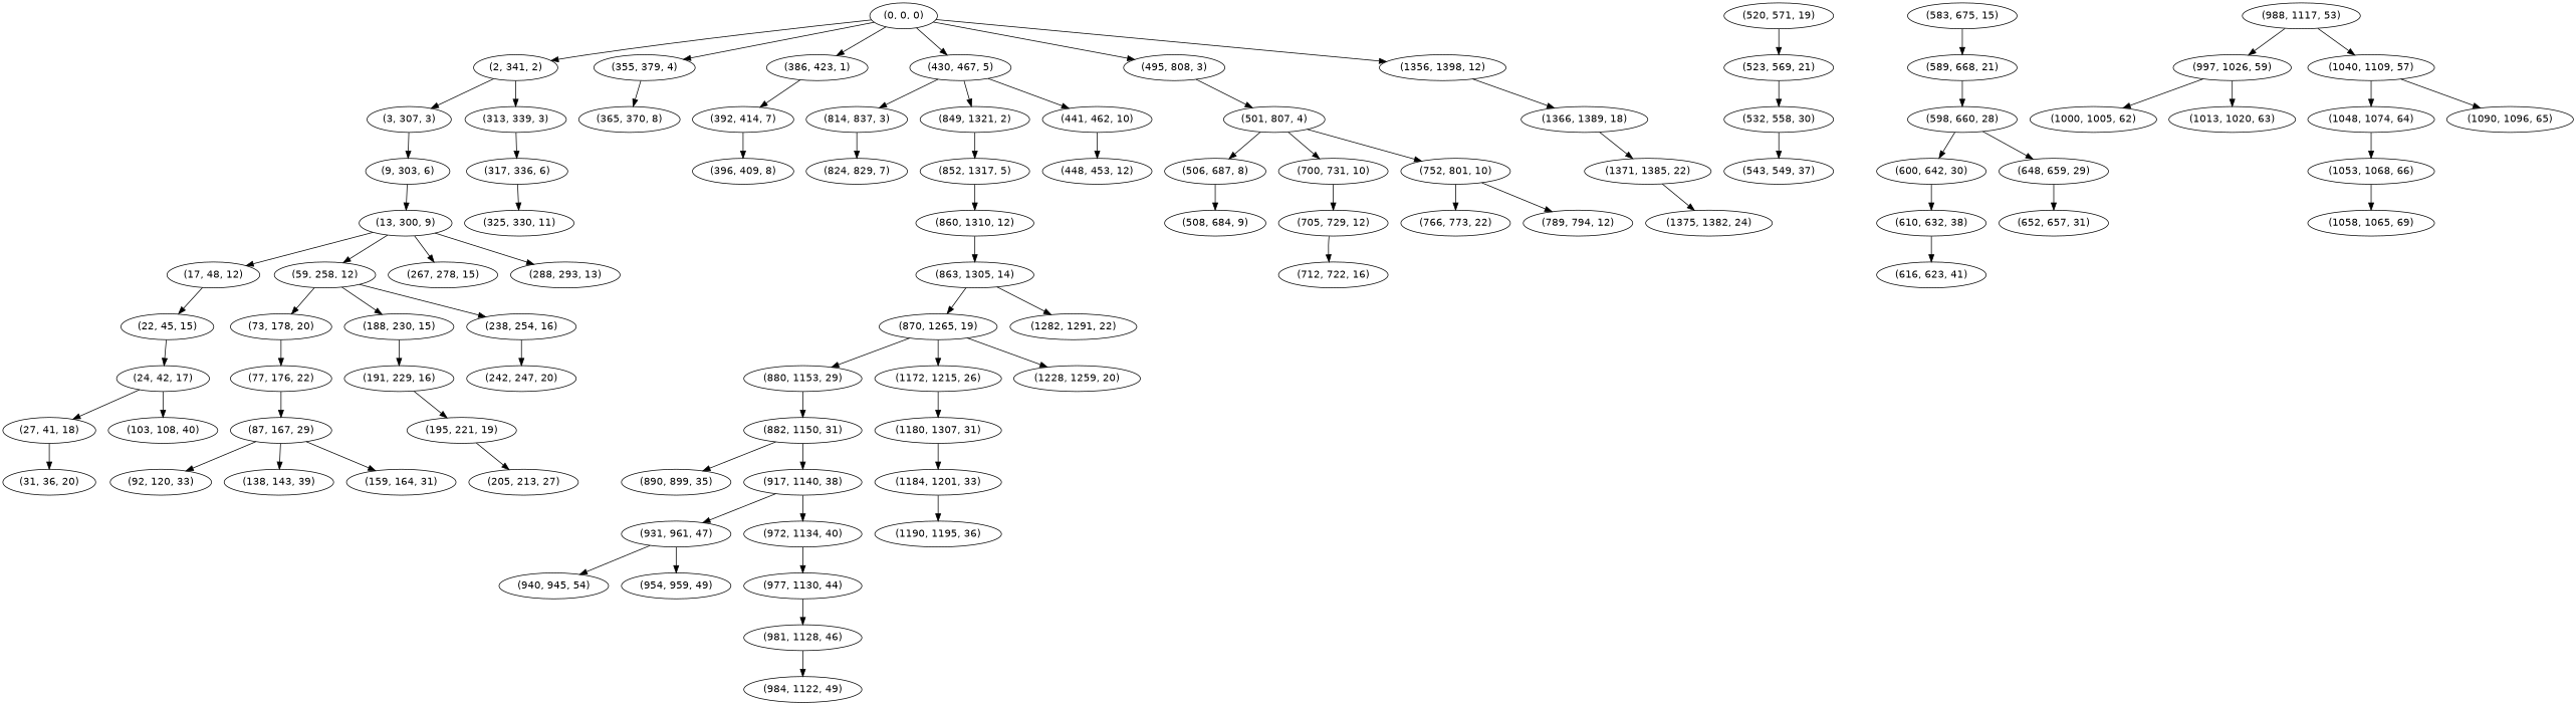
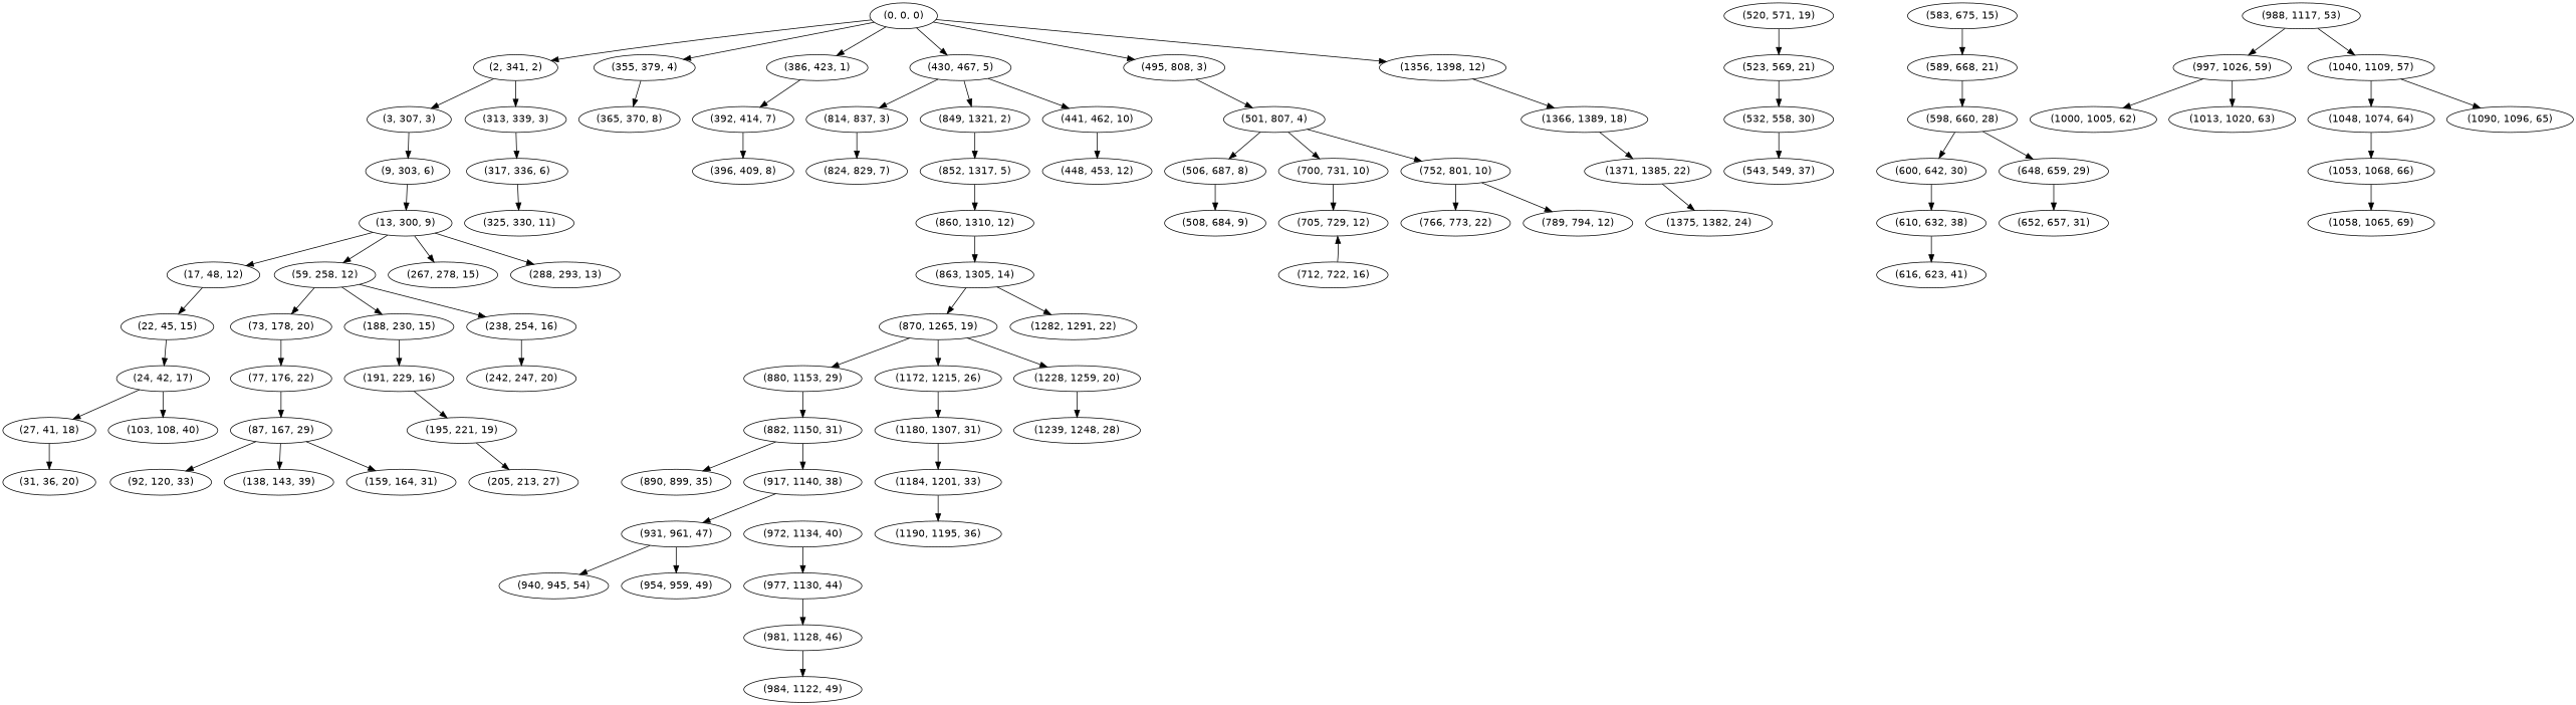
  digraph {
    fontname="DejaVu Sans"
    node [fontname="DejaVu Sans"]
    edge [fontname="DejaVu Sans"]
    "(0, 0, 0)"
    "(2, 341, 2)"
    "(355, 379, 4)"
    "(386, 423, 1)"
    "(430, 467, 5)"
    "(495, 808, 3)"
    "(1356, 1398, 12)"
    "(3, 307, 3)"
    "(313, 339, 3)"
    "(365, 370, 8)"
    "(392, 414, 7)"
    "(814, 837, 3)"
    "(849, 1321, 2)"
    "(441, 462, 10)"
    "(501, 807, 4)"
    "(824, 829, 7)"
    "(852, 1317, 5)"
    "(1366, 1389, 18)"
    "(9, 303, 6)"
    "(317, 336, 6)"
    "(13, 300, 9)"
    "(17, 48, 12)"
    "(59, 258, 12)"
    "(267, 278, 15)"
    "(288, 293, 13)"
    "(22, 45, 15)"
    "(73, 178, 20)"
    "(188, 230, 15)"
    "(238, 254, 16)"
    "(24, 42, 17)"
    "(27, 41, 18)"
    "(103, 108, 40)"
    "(31, 36, 20)"
    "(77, 176, 22)"
    "(191, 229, 16)"
    "(242, 247, 20)"
    "(87, 167, 29)"
    "(92, 120, 33)"
    "(138, 143, 39)"
    "(159, 164, 31)"
    "(195, 221, 19)"
    "(205, 213, 27)"
    "(325, 330, 11)"
    "(396, 409, 8)"
    "(448, 453, 12)"
    "(506, 687, 8)"
    "(700, 731, 10)"
    "(752, 801, 10)"
    "(508, 684, 9)"
    "(705, 729, 12)"
    "(766, 773, 22)"
    "(789, 794, 12)"
    "(520, 571, 19)"
    "(523, 569, 21)"
    "(583, 675, 15)"
    "(589, 668, 21)"
    "(532, 558, 30)"
    "(543, 549, 37)"
    "(598, 660, 28)"
    "(600, 642, 30)"
    "(648, 659, 29)"
    "(610, 632, 38)"
    "(652, 657, 31)"
    "(616, 623, 41)"
    "(712, 722, 16)"
    "(860, 1310, 12)"
    "(863, 1305, 14)"
    "(870, 1265, 19)"
    "(1282, 1291, 22)"
    "(880, 1153, 29)"
    "(1172, 1215, 26)"
    "(1228, 1259, 20)"
    "(882, 1150, 31)"
    n74 [label="(1180, 1307, 31)"]
+   "(1239, 1248, 28)"
    "(890, 899, 35)"
    "(917, 1140, 38)"
    "(931, 961, 47)"
    "(972, 1134, 40)"
    "(940, 945, 54)"
    "(954, 959, 49)"
    "(977, 1130, 44)"
    "(981, 1128, 46)"
    "(984, 1122, 49)"
    "(988, 1117, 53)"
    "(997, 1026, 59)"
    "(1040, 1109, 57)"
    "(1000, 1005, 62)"
    "(1013, 1020, 63)"
    "(1048, 1074, 64)"
    "(1090, 1096, 65)"
    "(1053, 1068, 66)"
    "(1058, 1065, 69)"
    "(1184, 1201, 33)"
    "(1190, 1195, 36)"
    "(1371, 1385, 22)"
    "(1375, 1382, 24)"
    "(0, 0, 0)" -> "(2, 341, 2)"
    "(0, 0, 0)" -> "(355, 379, 4)"
    "(0, 0, 0)" -> "(386, 423, 1)"
    "(0, 0, 0)" -> "(430, 467, 5)"
    "(0, 0, 0)" -> "(495, 808, 3)"
    "(0, 0, 0)" -> "(1356, 1398, 12)"
    "(2, 341, 2)" -> "(3, 307, 3)"
    "(2, 341, 2)" -> "(313, 339, 3)"
    "(355, 379, 4)" -> "(365, 370, 8)"
    "(386, 423, 1)" -> "(392, 414, 7)"
    "(430, 467, 5)" -> "(814, 837, 3)"
    "(430, 467, 5)" -> "(849, 1321, 2)"
    "(430, 467, 5)" -> "(441, 462, 10)"
    "(495, 808, 3)" -> "(501, 807, 4)"
    "(1356, 1398, 12)" -> "(1366, 1389, 18)"
    "(3, 307, 3)" -> "(9, 303, 6)"
    "(313, 339, 3)" -> "(317, 336, 6)"
    "(392, 414, 7)" -> "(396, 409, 8)"
    "(814, 837, 3)" -> "(824, 829, 7)"
    "(849, 1321, 2)" -> "(852, 1317, 5)"
    "(441, 462, 10)" -> "(448, 453, 12)"
    "(501, 807, 4)" -> "(506, 687, 8)"
    "(501, 807, 4)" -> "(700, 731, 10)"
    "(501, 807, 4)" -> "(752, 801, 10)"
    "(852, 1317, 5)" -> "(860, 1310, 12)"
    "(1366, 1389, 18)" -> "(1371, 1385, 22)"
    "(9, 303, 6)" -> "(13, 300, 9)"
    "(317, 336, 6)" -> "(325, 330, 11)"
    "(13, 300, 9)" -> "(17, 48, 12)"
    "(13, 300, 9)" -> "(59, 258, 12)"
    "(13, 300, 9)" -> "(267, 278, 15)"
    "(13, 300, 9)" -> "(288, 293, 13)"
    "(17, 48, 12)" -> "(22, 45, 15)"
    "(59, 258, 12)" -> "(73, 178, 20)"
    "(59, 258, 12)" -> "(188, 230, 15)"
    "(59, 258, 12)" -> "(238, 254, 16)"
    "(22, 45, 15)" -> "(24, 42, 17)"
    "(73, 178, 20)" -> "(77, 176, 22)"
    "(188, 230, 15)" -> "(191, 229, 16)"
    "(238, 254, 16)" -> "(242, 247, 20)"
    "(24, 42, 17)" -> "(27, 41, 18)"
    "(24, 42, 17)" -> "(103, 108, 40)"
    "(27, 41, 18)" -> "(31, 36, 20)"
    "(77, 176, 22)" -> "(87, 167, 29)"
    "(191, 229, 16)" -> "(195, 221, 19)"
    "(87, 167, 29)" -> "(92, 120, 33)"
    "(87, 167, 29)" -> "(138, 143, 39)"
    "(87, 167, 29)" -> "(159, 164, 31)"
    "(195, 221, 19)" -> "(205, 213, 27)"
    "(506, 687, 8)" -> "(508, 684, 9)"
    "(700, 731, 10)" -> "(705, 729, 12)"
    "(752, 801, 10)" -> "(766, 773, 22)"
    "(752, 801, 10)" -> "(789, 794, 12)"
-   "(705, 729, 12)" -> "(712, 722, 16)"
+   "(712, 722, 16)" -> "(705, 729, 12)"
    "(520, 571, 19)" -> "(523, 569, 21)"
    "(523, 569, 21)" -> "(532, 558, 30)"
    "(583, 675, 15)" -> "(589, 668, 21)"
    "(589, 668, 21)" -> "(598, 660, 28)"
    "(532, 558, 30)" -> "(543, 549, 37)"
    "(598, 660, 28)" -> "(600, 642, 30)"
    "(598, 660, 28)" -> "(648, 659, 29)"
    "(600, 642, 30)" -> "(610, 632, 38)"
    "(648, 659, 29)" -> "(652, 657, 31)"
    "(610, 632, 38)" -> "(616, 623, 41)"
    "(860, 1310, 12)" -> "(863, 1305, 14)"
    "(863, 1305, 14)" -> "(870, 1265, 19)"
    "(863, 1305, 14)" -> "(1282, 1291, 22)"
    "(870, 1265, 19)" -> "(880, 1153, 29)"
    "(870, 1265, 19)" -> "(1172, 1215, 26)"
    "(870, 1265, 19)" -> "(1228, 1259, 20)"
    "(880, 1153, 29)" -> "(882, 1150, 31)"
    "(1172, 1215, 26)" -> n74
+   "(1228, 1259, 20)" -> "(1239, 1248, 28)"
    "(882, 1150, 31)" -> "(890, 899, 35)"
    "(882, 1150, 31)" -> "(917, 1140, 38)"
    n74 -> "(1184, 1201, 33)"
    "(917, 1140, 38)" -> "(931, 961, 47)"
-   "(917, 1140, 38)" -> "(972, 1134, 40)"
    "(931, 961, 47)" -> "(940, 945, 54)"
    "(931, 961, 47)" -> "(954, 959, 49)"
    "(972, 1134, 40)" -> "(977, 1130, 44)"
    "(977, 1130, 44)" -> "(981, 1128, 46)"
    "(981, 1128, 46)" -> "(984, 1122, 49)"
    "(988, 1117, 53)" -> "(997, 1026, 59)"
    "(988, 1117, 53)" -> "(1040, 1109, 57)"
    "(997, 1026, 59)" -> "(1000, 1005, 62)"
    "(997, 1026, 59)" -> "(1013, 1020, 63)"
    "(1040, 1109, 57)" -> "(1048, 1074, 64)"
    "(1040, 1109, 57)" -> "(1090, 1096, 65)"
    "(1048, 1074, 64)" -> "(1053, 1068, 66)"
    "(1053, 1068, 66)" -> "(1058, 1065, 69)"
    "(1184, 1201, 33)" -> "(1190, 1195, 36)"
    "(1371, 1385, 22)" -> "(1375, 1382, 24)"
  }
